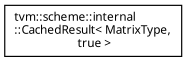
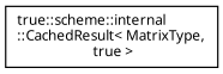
  digraph {
    rankdir=LR
    fontname="Noto Sans"
-   n1 [color=black fillcolor=white fontname="Noto Sans" fontsize=10 height=0.2 label="tvm::scheme::internal\l::CachedResult\< MatrixType,\l true \>" shape=record style=filled width=0.4]
+   n1 [color=black fillcolor=white fontname="Noto Sans" fontsize=10 height=0.2 label="true::scheme::internal\l::CachedResult\< MatrixType,\l true \>" shape=record style=filled width=0.4]
  }
